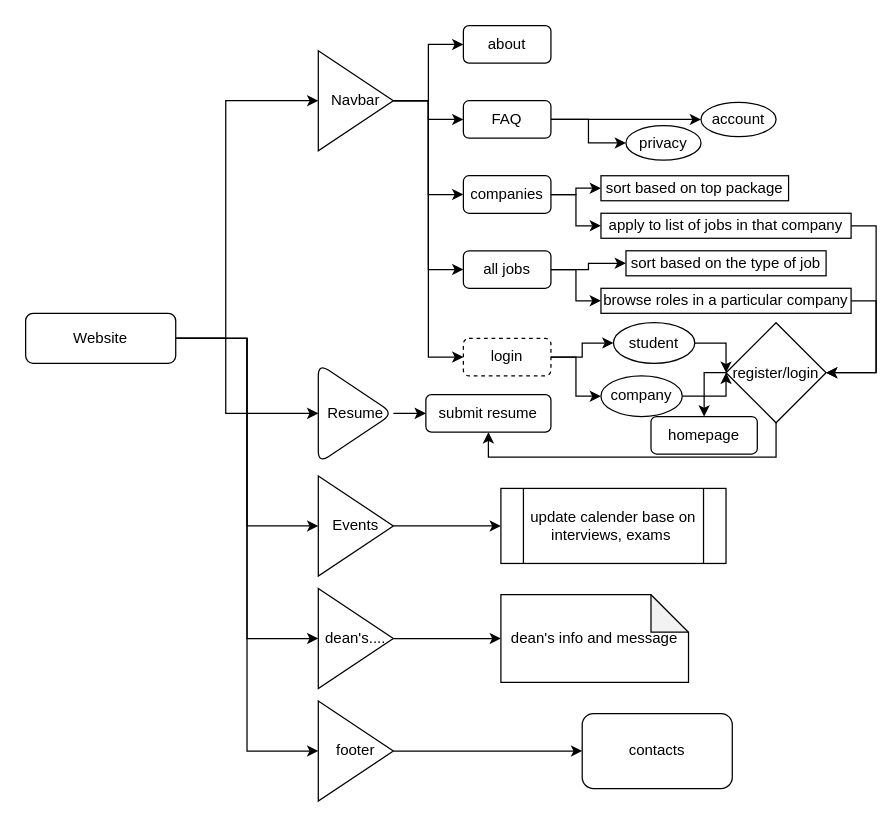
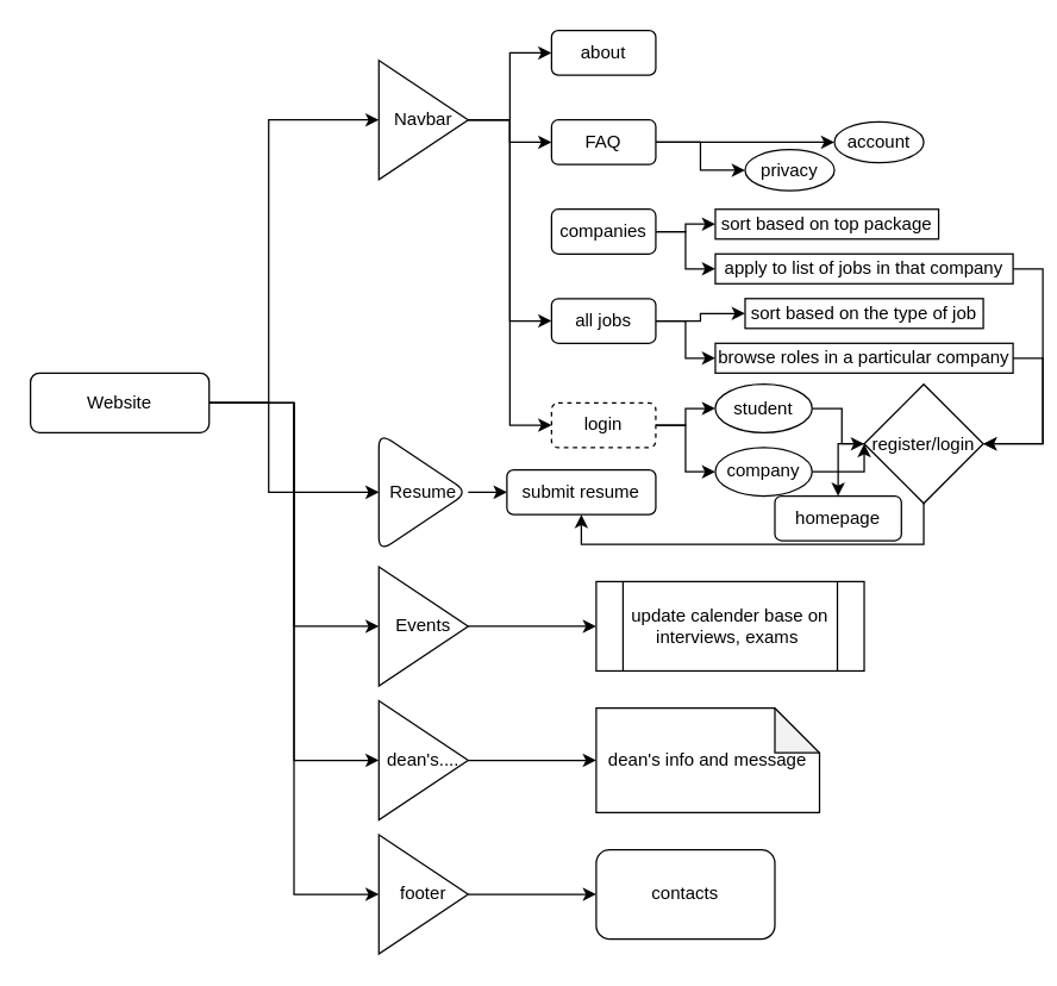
  <mxCell id="0" />
  <mxCell id="1" parent="0" />
  <mxCell id="2" value="" style="edgeStyle=orthogonalEdgeStyle;rounded=0;orthogonalLoop=1;jettySize=auto;html=1;" parent="1" source="7" target="9" edge="1"><mxGeometry relative="1" as="geometry"><Array as="points"><mxPoint x="180" y="270" /><mxPoint x="180" y="330" /></Array></mxGeometry></mxCell>
  <mxCell id="3" style="edgeStyle=orthogonalEdgeStyle;rounded=0;orthogonalLoop=1;jettySize=auto;html=1;exitX=1;exitY=0.5;exitDx=0;exitDy=0;entryX=0;entryY=0.5;entryDx=0;entryDy=0;" parent="1" source="7" target="15" edge="1"><mxGeometry relative="1" as="geometry"><mxPoint x="254" y="230" as="targetPoint" /><Array as="points"><mxPoint x="180" y="270" /><mxPoint x="180" y="80" /></Array></mxGeometry></mxCell>
  <mxCell id="4" style="edgeStyle=orthogonalEdgeStyle;rounded=0;orthogonalLoop=1;jettySize=auto;html=1;exitX=1;exitY=0.5;exitDx=0;exitDy=0;entryX=0;entryY=0.5;entryDx=0;entryDy=0;" parent="1" source="7" target="17" edge="1"><mxGeometry relative="1" as="geometry" /></mxCell>
  <mxCell id="5" style="edgeStyle=orthogonalEdgeStyle;rounded=0;orthogonalLoop=1;jettySize=auto;html=1;exitX=1;exitY=0.5;exitDx=0;exitDy=0;entryX=0;entryY=0.5;entryDx=0;entryDy=0;" parent="1" source="7" target="51" edge="1"><mxGeometry relative="1" as="geometry" /></mxCell>
  <mxCell id="6" style="edgeStyle=orthogonalEdgeStyle;rounded=0;orthogonalLoop=1;jettySize=auto;html=1;exitX=1;exitY=0.5;exitDx=0;exitDy=0;entryX=0;entryY=0.5;entryDx=0;entryDy=0;" parent="1" source="7" target="19" edge="1"><mxGeometry relative="1" as="geometry" /></mxCell>
  <mxCell id="7" value="Website" style="rounded=1;whiteSpace=wrap;html=1;fontSize=12;glass=0;strokeWidth=1;shadow=0;direction=east;" parent="1" vertex="1"><mxGeometry x="20" y="250" width="120" height="40" as="geometry" /></mxCell>
  <mxCell id="8" style="edgeStyle=orthogonalEdgeStyle;rounded=0;orthogonalLoop=1;jettySize=auto;html=1;exitX=1;exitY=0.5;exitDx=0;exitDy=0;entryX=0;entryY=0.5;entryDx=0;entryDy=0;" parent="1" source="9" target="48" edge="1"><mxGeometry relative="1" as="geometry" /></mxCell>
  <mxCell id="9" value="Resume" style="triangle;whiteSpace=wrap;html=1;rounded=1;glass=0;strokeWidth=1;shadow=0;direction=east;" parent="1" vertex="1"><mxGeometry x="254" y="290" width="60" height="80" as="geometry" /></mxCell>
  <mxCell id="10" value="" style="edgeStyle=orthogonalEdgeStyle;rounded=0;orthogonalLoop=1;jettySize=auto;html=1;entryX=0;entryY=0.5;entryDx=0;entryDy=0;" parent="1" source="15" target="23" edge="1"><mxGeometry relative="1" as="geometry"><mxPoint x="364" y="80" as="targetPoint" /></mxGeometry></mxCell>
  <mxCell id="11" style="edgeStyle=orthogonalEdgeStyle;rounded=0;orthogonalLoop=1;jettySize=auto;html=1;exitX=1;exitY=0.5;exitDx=0;exitDy=0;entryX=0;entryY=0.5;entryDx=0;entryDy=0;" parent="1" source="15" target="20" edge="1"><mxGeometry relative="1" as="geometry" /></mxCell>
- <mxCell id="12" style="edgeStyle=orthogonalEdgeStyle;rounded=0;orthogonalLoop=1;jettySize=auto;html=1;exitX=1;exitY=0.5;exitDx=0;exitDy=0;entryX=0;entryY=0.5;entryDx=0;entryDy=0;" parent="1" source="15" target="32" edge="1"><mxGeometry relative="1" as="geometry" /></mxCell>
  <mxCell id="13" style="edgeStyle=orthogonalEdgeStyle;rounded=0;orthogonalLoop=1;jettySize=auto;html=1;exitX=1;exitY=0.5;exitDx=0;exitDy=0;entryX=0;entryY=0.5;entryDx=0;entryDy=0;" parent="1" source="15" target="29" edge="1"><mxGeometry relative="1" as="geometry" /></mxCell>
  <mxCell id="14" style="edgeStyle=orthogonalEdgeStyle;rounded=0;orthogonalLoop=1;jettySize=auto;html=1;exitX=1;exitY=0.5;exitDx=0;exitDy=0;entryX=0;entryY=0.5;entryDx=0;entryDy=0;" parent="1" source="15" target="26" edge="1"><mxGeometry relative="1" as="geometry" /></mxCell>
  <mxCell id="15" value="Navbar" style="triangle;whiteSpace=wrap;html=1;direction=east;" parent="1" vertex="1"><mxGeometry x="254" y="40" width="60" height="80" as="geometry" /></mxCell>
  <mxCell id="16" value="" style="edgeStyle=orthogonalEdgeStyle;rounded=0;orthogonalLoop=1;jettySize=auto;html=1;" parent="1" source="17" target="49" edge="1"><mxGeometry relative="1" as="geometry" /></mxCell>
  <mxCell id="17" value="Events" style="triangle;whiteSpace=wrap;html=1;direction=east;" parent="1" vertex="1"><mxGeometry x="254" y="380" width="60" height="80" as="geometry" /></mxCell>
  <mxCell id="18" value="" style="edgeStyle=orthogonalEdgeStyle;rounded=0;orthogonalLoop=1;jettySize=auto;html=1;" parent="1" source="19" target="53" edge="1"><mxGeometry relative="1" as="geometry" /></mxCell>
  <mxCell id="19" value="footer" style="triangle;whiteSpace=wrap;html=1;direction=east;" parent="1" vertex="1"><mxGeometry x="254" y="560" width="60" height="80" as="geometry" /></mxCell>
  <mxCell id="20" value="about" style="rounded=1;whiteSpace=wrap;html=1;" parent="1" vertex="1"><mxGeometry x="370" y="20" width="70" height="30" as="geometry" /></mxCell>
  <mxCell id="21" style="edgeStyle=orthogonalEdgeStyle;rounded=0;orthogonalLoop=1;jettySize=auto;html=1;exitX=1;exitY=0.5;exitDx=0;exitDy=0;entryX=0;entryY=0.5;entryDx=0;entryDy=0;" parent="1" source="23" target="33" edge="1"><mxGeometry relative="1" as="geometry" /></mxCell>
  <mxCell id="22" style="edgeStyle=orthogonalEdgeStyle;rounded=0;orthogonalLoop=1;jettySize=auto;html=1;exitX=1;exitY=0.5;exitDx=0;exitDy=0;entryX=0;entryY=0.5;entryDx=0;entryDy=0;" parent="1" source="23" target="34" edge="1"><mxGeometry relative="1" as="geometry" /></mxCell>
  <mxCell id="23" value="FAQ" style="rounded=1;whiteSpace=wrap;html=1;" parent="1" vertex="1"><mxGeometry x="370" y="80" width="70" height="30" as="geometry" /></mxCell>
  <mxCell id="24" style="edgeStyle=orthogonalEdgeStyle;rounded=0;orthogonalLoop=1;jettySize=auto;html=1;exitX=1;exitY=0.5;exitDx=0;exitDy=0;entryX=0;entryY=0.5;entryDx=0;entryDy=0;" parent="1" source="26" target="42" edge="1"><mxGeometry relative="1" as="geometry" /></mxCell>
  <mxCell id="25" style="edgeStyle=orthogonalEdgeStyle;rounded=0;orthogonalLoop=1;jettySize=auto;html=1;exitX=1;exitY=0.5;exitDx=0;exitDy=0;entryX=0;entryY=0.5;entryDx=0;entryDy=0;" parent="1" source="26" target="44" edge="1"><mxGeometry relative="1" as="geometry" /></mxCell>
  <mxCell id="26" value="login" style="rounded=1;whiteSpace=wrap;html=1;dashed=1;" parent="1" vertex="1"><mxGeometry x="370" y="270" width="70" height="30" as="geometry" /></mxCell>
  <mxCell id="27" style="edgeStyle=orthogonalEdgeStyle;rounded=0;orthogonalLoop=1;jettySize=auto;html=1;exitX=1;exitY=0.5;exitDx=0;exitDy=0;entryX=0;entryY=0.5;entryDx=0;entryDy=0;" parent="1" source="29" target="38" edge="1"><mxGeometry relative="1" as="geometry" /></mxCell>
  <mxCell id="28" style="edgeStyle=orthogonalEdgeStyle;rounded=0;orthogonalLoop=1;jettySize=auto;html=1;exitX=1;exitY=0.5;exitDx=0;exitDy=0;entryX=0;entryY=0.5;entryDx=0;entryDy=0;" parent="1" source="29" target="40" edge="1"><mxGeometry relative="1" as="geometry" /></mxCell>
  <mxCell id="29" value="all jobs" style="rounded=1;whiteSpace=wrap;html=1;" parent="1" vertex="1"><mxGeometry x="370" y="200" width="70" height="30" as="geometry" /></mxCell>
  <mxCell id="30" style="edgeStyle=orthogonalEdgeStyle;rounded=0;orthogonalLoop=1;jettySize=auto;html=1;exitX=1;exitY=0.5;exitDx=0;exitDy=0;" parent="1" source="32" target="37" edge="1"><mxGeometry relative="1" as="geometry" /></mxCell>
  <mxCell id="31" style="edgeStyle=orthogonalEdgeStyle;rounded=0;orthogonalLoop=1;jettySize=auto;html=1;exitX=1;exitY=0.5;exitDx=0;exitDy=0;entryX=0;entryY=0.5;entryDx=0;entryDy=0;" parent="1" source="32" target="35" edge="1"><mxGeometry relative="1" as="geometry" /></mxCell>
  <mxCell id="32" value="companies" style="rounded=1;whiteSpace=wrap;html=1;" parent="1" vertex="1"><mxGeometry x="370" y="140" width="70" height="30" as="geometry" /></mxCell>
  <mxCell id="33" value="account" style="ellipse;whiteSpace=wrap;html=1;rounded=1;" parent="1" vertex="1"><mxGeometry x="560" y="81.25" width="60" height="27.5" as="geometry" /></mxCell>
  <mxCell id="34" value="privacy" style="ellipse;whiteSpace=wrap;html=1;rounded=1;" parent="1" vertex="1"><mxGeometry x="500" y="100" width="60" height="27.5" as="geometry" /></mxCell>
  <mxCell id="35" value="sort based on top package" style="rounded=0;whiteSpace=wrap;html=1;" parent="1" vertex="1"><mxGeometry x="480" y="140" width="150" height="20" as="geometry" /></mxCell>
  <mxCell id="36" style="edgeStyle=orthogonalEdgeStyle;rounded=0;orthogonalLoop=1;jettySize=auto;html=1;exitX=1;exitY=0.5;exitDx=0;exitDy=0;entryX=1;entryY=0.5;entryDx=0;entryDy=0;" edge="1" parent="1" source="37" target="47"><mxGeometry relative="1" as="geometry" /></mxCell>
  <mxCell id="37" value="apply to list of jobs in that company" style="rounded=0;whiteSpace=wrap;html=1;" parent="1" vertex="1"><mxGeometry x="480" y="170" width="200" height="20" as="geometry" /></mxCell>
  <mxCell id="38" value="sort based on the type of job" style="rounded=0;whiteSpace=wrap;html=1;" parent="1" vertex="1"><mxGeometry x="500" y="200" width="160" height="20" as="geometry" /></mxCell>
  <mxCell id="39" style="edgeStyle=orthogonalEdgeStyle;rounded=0;orthogonalLoop=1;jettySize=auto;html=1;exitX=1;exitY=0.5;exitDx=0;exitDy=0;entryX=1;entryY=0.5;entryDx=0;entryDy=0;" edge="1" parent="1" source="40" target="47"><mxGeometry relative="1" as="geometry" /></mxCell>
  <mxCell id="40" value="browse roles in a particular company" style="rounded=0;whiteSpace=wrap;html=1;" parent="1" vertex="1"><mxGeometry x="480" y="230" width="200" height="20" as="geometry" /></mxCell>
  <mxCell id="41" style="edgeStyle=orthogonalEdgeStyle;rounded=0;orthogonalLoop=1;jettySize=auto;html=1;exitX=1;exitY=0.5;exitDx=0;exitDy=0;entryX=0;entryY=0.5;entryDx=0;entryDy=0;" parent="1" source="42" target="47" edge="1"><mxGeometry relative="1" as="geometry" /></mxCell>
- <mxCell id="42" value="student" style="ellipse;whiteSpace=wrap;html=1;" parent="1" vertex="1"><mxGeometry x="490" y="257.5" width="65" height="32.5" as="geometry" /></mxCell>
+ <mxCell id="42" value="student" style="ellipse;whiteSpace=wrap;html=1;" parent="1" vertex="1"><mxGeometry x="480" y="257.5" width="65" height="32.5" as="geometry" /></mxCell>
  <mxCell id="43" style="edgeStyle=orthogonalEdgeStyle;rounded=0;orthogonalLoop=1;jettySize=auto;html=1;exitX=1;exitY=0.5;exitDx=0;exitDy=0;entryX=0;entryY=0.5;entryDx=0;entryDy=0;" parent="1" source="44" target="47" edge="1"><mxGeometry relative="1" as="geometry" /></mxCell>
  <mxCell id="44" value="company" style="ellipse;whiteSpace=wrap;html=1;" parent="1" vertex="1"><mxGeometry x="480" y="300" width="65" height="32.5" as="geometry" /></mxCell>
  <mxCell id="45" style="edgeStyle=orthogonalEdgeStyle;rounded=0;orthogonalLoop=1;jettySize=auto;html=1;exitX=0;exitY=0.5;exitDx=0;exitDy=0;entryX=0.5;entryY=0;entryDx=0;entryDy=0;" edge="1" parent="1" source="47" target="54"><mxGeometry relative="1" as="geometry" /></mxCell>
  <mxCell id="46" style="edgeStyle=orthogonalEdgeStyle;rounded=0;orthogonalLoop=1;jettySize=auto;html=1;exitX=0.5;exitY=1;exitDx=0;exitDy=0;entryX=0.5;entryY=1;entryDx=0;entryDy=0;" edge="1" parent="1" source="47" target="48"><mxGeometry relative="1" as="geometry" /></mxCell>
  <mxCell id="47" value="register/login" style="rhombus;whiteSpace=wrap;html=1;" parent="1" vertex="1"><mxGeometry x="580" y="257.5" width="80" height="80" as="geometry" /></mxCell>
  <mxCell id="48" value="submit resume" style="rounded=1;whiteSpace=wrap;html=1;" parent="1" vertex="1"><mxGeometry x="340" y="315" width="100" height="30" as="geometry" /></mxCell>
  <mxCell id="49" value="update calender base on interviews, exams&amp;nbsp;" style="shape=process;whiteSpace=wrap;html=1;backgroundOutline=1;" parent="1" vertex="1"><mxGeometry x="400" y="390" width="180" height="60" as="geometry" /></mxCell>
  <mxCell id="50" value="" style="edgeStyle=orthogonalEdgeStyle;rounded=0;orthogonalLoop=1;jettySize=auto;html=1;" parent="1" source="51" target="52" edge="1"><mxGeometry relative="1" as="geometry" /></mxCell>
  <mxCell id="51" value="dean's...." style="triangle;whiteSpace=wrap;html=1;direction=east;" parent="1" vertex="1"><mxGeometry x="254" y="470" width="60" height="80" as="geometry" /></mxCell>
  <mxCell id="52" value="dean's info and message" style="shape=note;whiteSpace=wrap;html=1;backgroundOutline=1;darkOpacity=0.05;" parent="1" vertex="1"><mxGeometry x="400" y="475" width="150" height="70" as="geometry" /></mxCell>
- <mxCell id="53" value="contacts" style="rounded=1;whiteSpace=wrap;html=1;" parent="1" vertex="1"><mxGeometry x="465" y="570" width="120" height="60" as="geometry" /></mxCell>
+ <mxCell id="53" value="contacts" style="rounded=1;whiteSpace=wrap;html=1;" parent="1" vertex="1"><mxGeometry x="400" y="570" width="120" height="60" as="geometry" /></mxCell>
  <mxCell id="54" value="homepage" style="rounded=1;whiteSpace=wrap;html=1;" vertex="1" parent="1"><mxGeometry x="520" y="332.5" width="85" height="30" as="geometry" /></mxCell>
